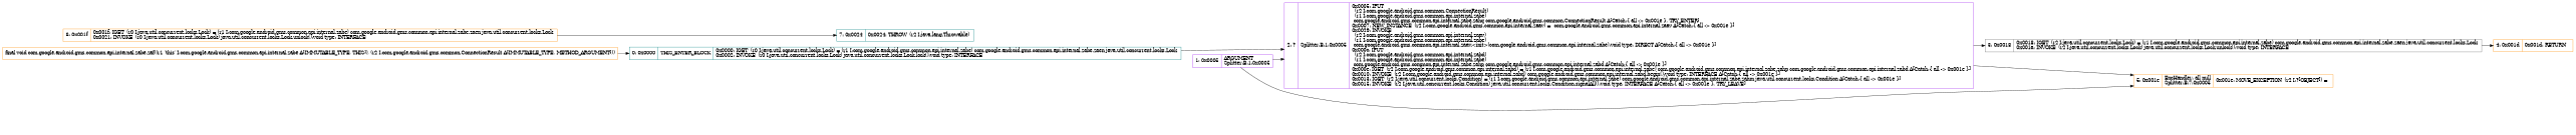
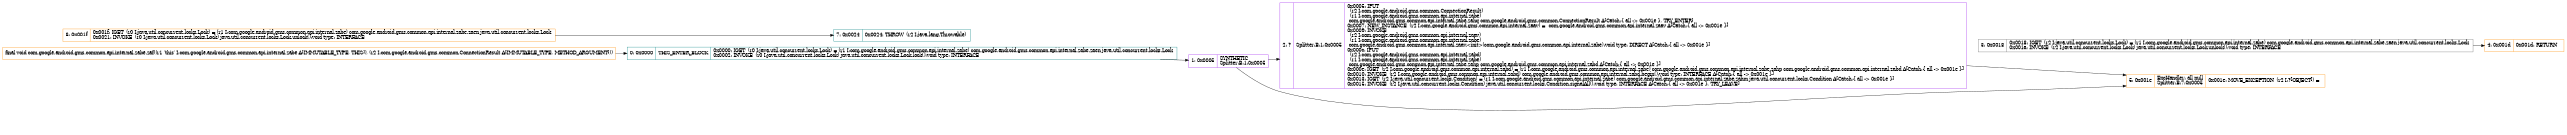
  digraph {
    rankdir=LR
    node [color=darkorange shape=record]
    n1 [color=teal label="{0\:\ 0x0000|THIS_ENTER_BLOCK\l|0x0000: IGET  (r0 I:java.util.concurrent.locks.Lock) = (r1 I:com.google.android.gms.common.api.internal.zabe) com.google.android.gms.common.api.internal.zabe.zaen java.util.concurrent.locks.Lock \l0x0002: INVOKE  (r0 I:java.util.concurrent.locks.Lock) java.util.concurrent.locks.Lock.lock():void type: INTERFACE \l}"]
-   n2 [color=purple label="{1\:\ 0x0005|ARGUMENT\lSplitter:B:1:0x0005\l}"]
-   n3 [color=purple label="{2\:\ ?|Splitter:B:1:0x0005\l|0x0005: IPUT  \l  (r2 I:com.google.android.gms.common.ConnectionResult)\l  (r1 I:com.google.android.gms.common.api.internal.zabe)\l com.google.android.gms.common.api.internal.zabe.zahq com.google.android.gms.common.ConnectionResult A[Catch:\{ all \-\> 0x001e \}, TRY_ENTER]\l0x0007: NEW_INSTANCE  (r2 I:com.google.android.gms.common.api.internal.zaav) =  com.google.android.gms.common.api.internal.zaav A[Catch:\{ all \-\> 0x001e \}]\l0x0029: INVOKE  \l  (r2 I:com.google.android.gms.common.api.internal.zaav)\l  (r1 I:com.google.android.gms.common.api.internal.zabe)\l com.google.android.gms.common.api.internal.zaav.\<init\>(com.google.android.gms.common.api.internal.zabe):void type: DIRECT A[Catch:\{ all \-\> 0x001e \}]\l0x000c: IPUT  \l  (r2 I:com.google.android.gms.common.api.internal.zabd)\l  (r1 I:com.google.android.gms.common.api.internal.zabe)\l com.google.android.gms.common.api.internal.zabe.zahp com.google.android.gms.common.api.internal.zabd A[Catch:\{ all \-\> 0x001e \}]\l0x000e: IGET  (r2 I:com.google.android.gms.common.api.internal.zabd) = (r1 I:com.google.android.gms.common.api.internal.zabe) com.google.android.gms.common.api.internal.zabe.zahp com.google.android.gms.common.api.internal.zabd A[Catch:\{ all \-\> 0x001e \}]\l0x0010: INVOKE  (r2 I:com.google.android.gms.common.api.internal.zabd) com.google.android.gms.common.api.internal.zabd.begin():void type: INTERFACE A[Catch:\{ all \-\> 0x001e \}]\l0x0013: IGET  (r2 I:java.util.concurrent.locks.Condition) = (r1 I:com.google.android.gms.common.api.internal.zabe) com.google.android.gms.common.api.internal.zabe.zahm java.util.concurrent.locks.Condition A[Catch:\{ all \-\> 0x001e \}]\l0x0015: INVOKE  (r2 I:java.util.concurrent.locks.Condition) java.util.concurrent.locks.Condition.signalAll():void type: INTERFACE A[Catch:\{ all \-\> 0x001e \}, TRY_LEAVE]\l}"]
+   n2 [color=purple label="{1\:\ 0x0005|SYNTHETIC\lSplitter:B:1:0x0005\l}"]
+   n3 [color=purple label="{2\:\ ?|Splitter:B:1:0x0005\l|0x0005: IPUT  \l  (r2 I:com.google.android.gms.common.ConnectionResult)\l  (r1 I:com.google.android.gms.common.api.internal.zabe)\l com.google.android.gms.common.api.internal.zabe.zahq com.google.android.gms.common.ConnectionResult A[Catch:\{ all \-\> 0x001e \}, TRY_ENTER]\l0x0007: NEW_INSTANCE  (r2 I:com.google.android.gms.common.api.internal.zaav) =  com.google.android.gms.common.api.internal.zaav A[Catch:\{ all \-\> 0x001e \}]\l0x0009: INVOKE  \l  (r2 I:com.google.android.gms.common.api.internal.zaav)\l  (r1 I:com.google.android.gms.common.api.internal.zabe)\l com.google.android.gms.common.api.internal.zaav.\<init\>(com.google.android.gms.common.api.internal.zabe):void type: DIRECT A[Catch:\{ all \-\> 0x001e \}]\l0x000c: IPUT  \l  (r2 I:com.google.android.gms.common.api.internal.zabd)\l  (r1 I:com.google.android.gms.common.api.internal.zabe)\l com.google.android.gms.common.api.internal.zabe.zahp com.google.android.gms.common.api.internal.zabd A[Catch:\{ all \-\> 0x001e \}]\l0x000e: IGET  (r2 I:com.google.android.gms.common.api.internal.zabd) = (r1 I:com.google.android.gms.common.api.internal.zabe) com.google.android.gms.common.api.internal.zabe.zahp com.google.android.gms.common.api.internal.zabd A[Catch:\{ all \-\> 0x001e \}]\l0x0010: INVOKE  (r2 I:com.google.android.gms.common.api.internal.zabd) com.google.android.gms.common.api.internal.zabd.begin():void type: INTERFACE A[Catch:\{ all \-\> 0x001e \}]\l0x0013: IGET  (r2 I:java.util.concurrent.locks.Condition) = (r1 I:com.google.android.gms.common.api.internal.zabe) com.google.android.gms.common.api.internal.zabe.zahm java.util.concurrent.locks.Condition A[Catch:\{ all \-\> 0x001e \}]\l0x0015: INVOKE  (r2 I:java.util.concurrent.locks.Condition) java.util.concurrent.locks.Condition.signalAll():void type: INTERFACE A[Catch:\{ all \-\> 0x001e \}, TRY_LEAVE]\l}"]
    n4 [label="{5\:\ 0x001e|ExcHandler: all null\lSplitter:B:7:0x0005\l|0x001e: MOVE_EXCEPTION  (r2 I:?[OBJECT]) =  \l}"]
    n5 [color=gray40 label="{3\:\ 0x0018|0x0018: IGET  (r2 I:java.util.concurrent.locks.Lock) = (r1 I:com.google.android.gms.common.api.internal.zabe) com.google.android.gms.common.api.internal.zabe.zaen java.util.concurrent.locks.Lock \l0x001a: INVOKE  (r2 I:java.util.concurrent.locks.Lock) java.util.concurrent.locks.Lock.unlock():void type: INTERFACE \l}"]
    n6 [label="{4\:\ 0x001d|0x001d: RETURN   \l}"]
    n7 [label="{6\:\ 0x001f|0x001f: IGET  (r0 I:java.util.concurrent.locks.Lock) = (r1 I:com.google.android.gms.common.api.internal.zabe) com.google.android.gms.common.api.internal.zabe.zaen java.util.concurrent.locks.Lock \l0x0021: INVOKE  (r0 I:java.util.concurrent.locks.Lock) java.util.concurrent.locks.Lock.unlock():void type: INTERFACE \l}"]
    n8 [color=teal label="{7\:\ 0x0024|0x0024: THROW  (r2 I:java.lang.Throwable) \l}"]
    n9 [label="{final void com.google.android.gms.common.api.internal.zabe.zaf((r1 'this' I:com.google.android.gms.common.api.internal.zabe A[IMMUTABLE_TYPE, THIS]), (r2 I:com.google.android.gms.common.ConnectionResult A[IMMUTABLE_TYPE, METHOD_ARGUMENT])) }"]
-   n1 -> n3
+   n1 -> n2
    n2 -> n3
    n2 -> n4
    n3 -> n4
-   n3 -> n5
    n5 -> n6
    n7 -> n8
    n9 -> n1
  }
